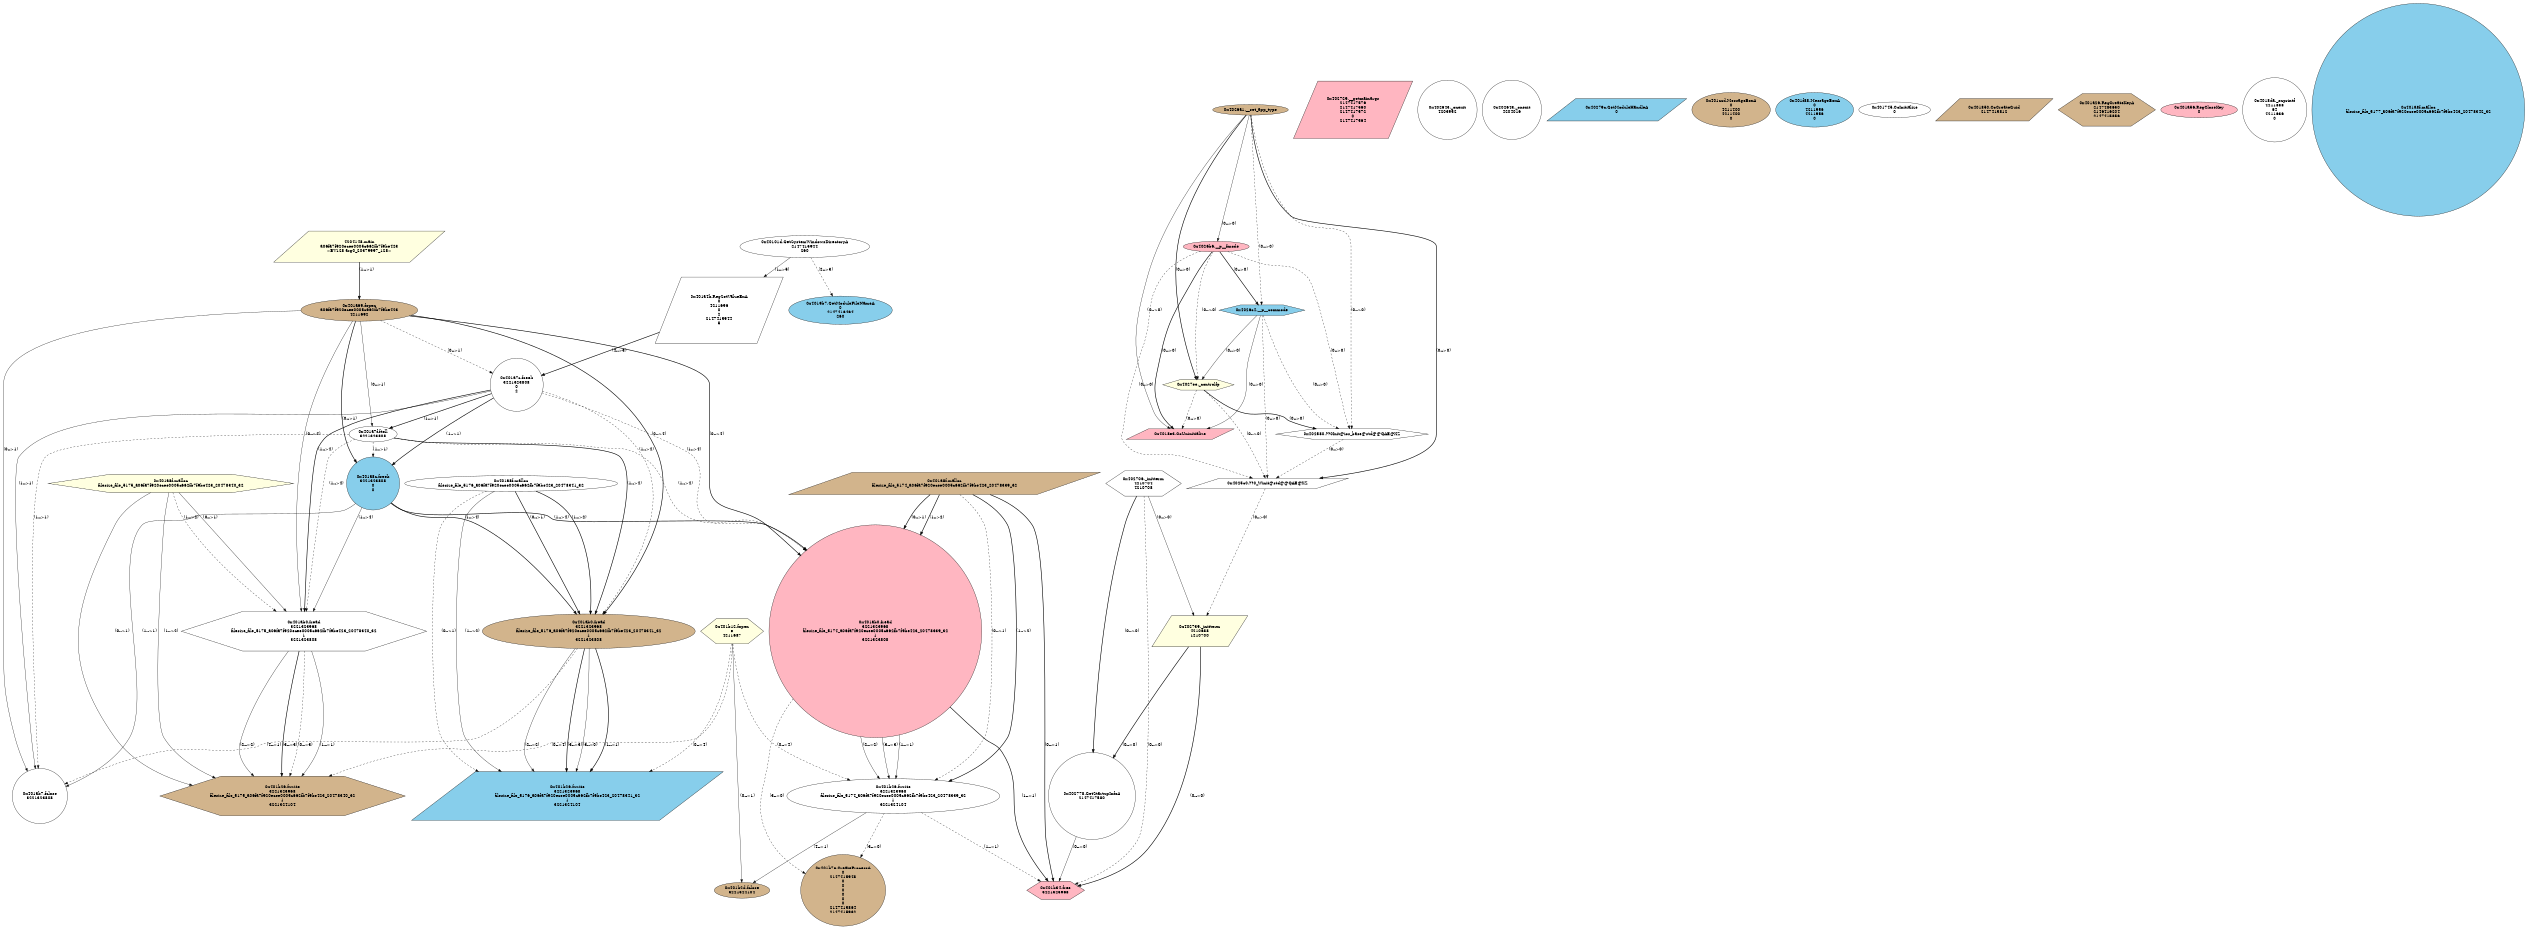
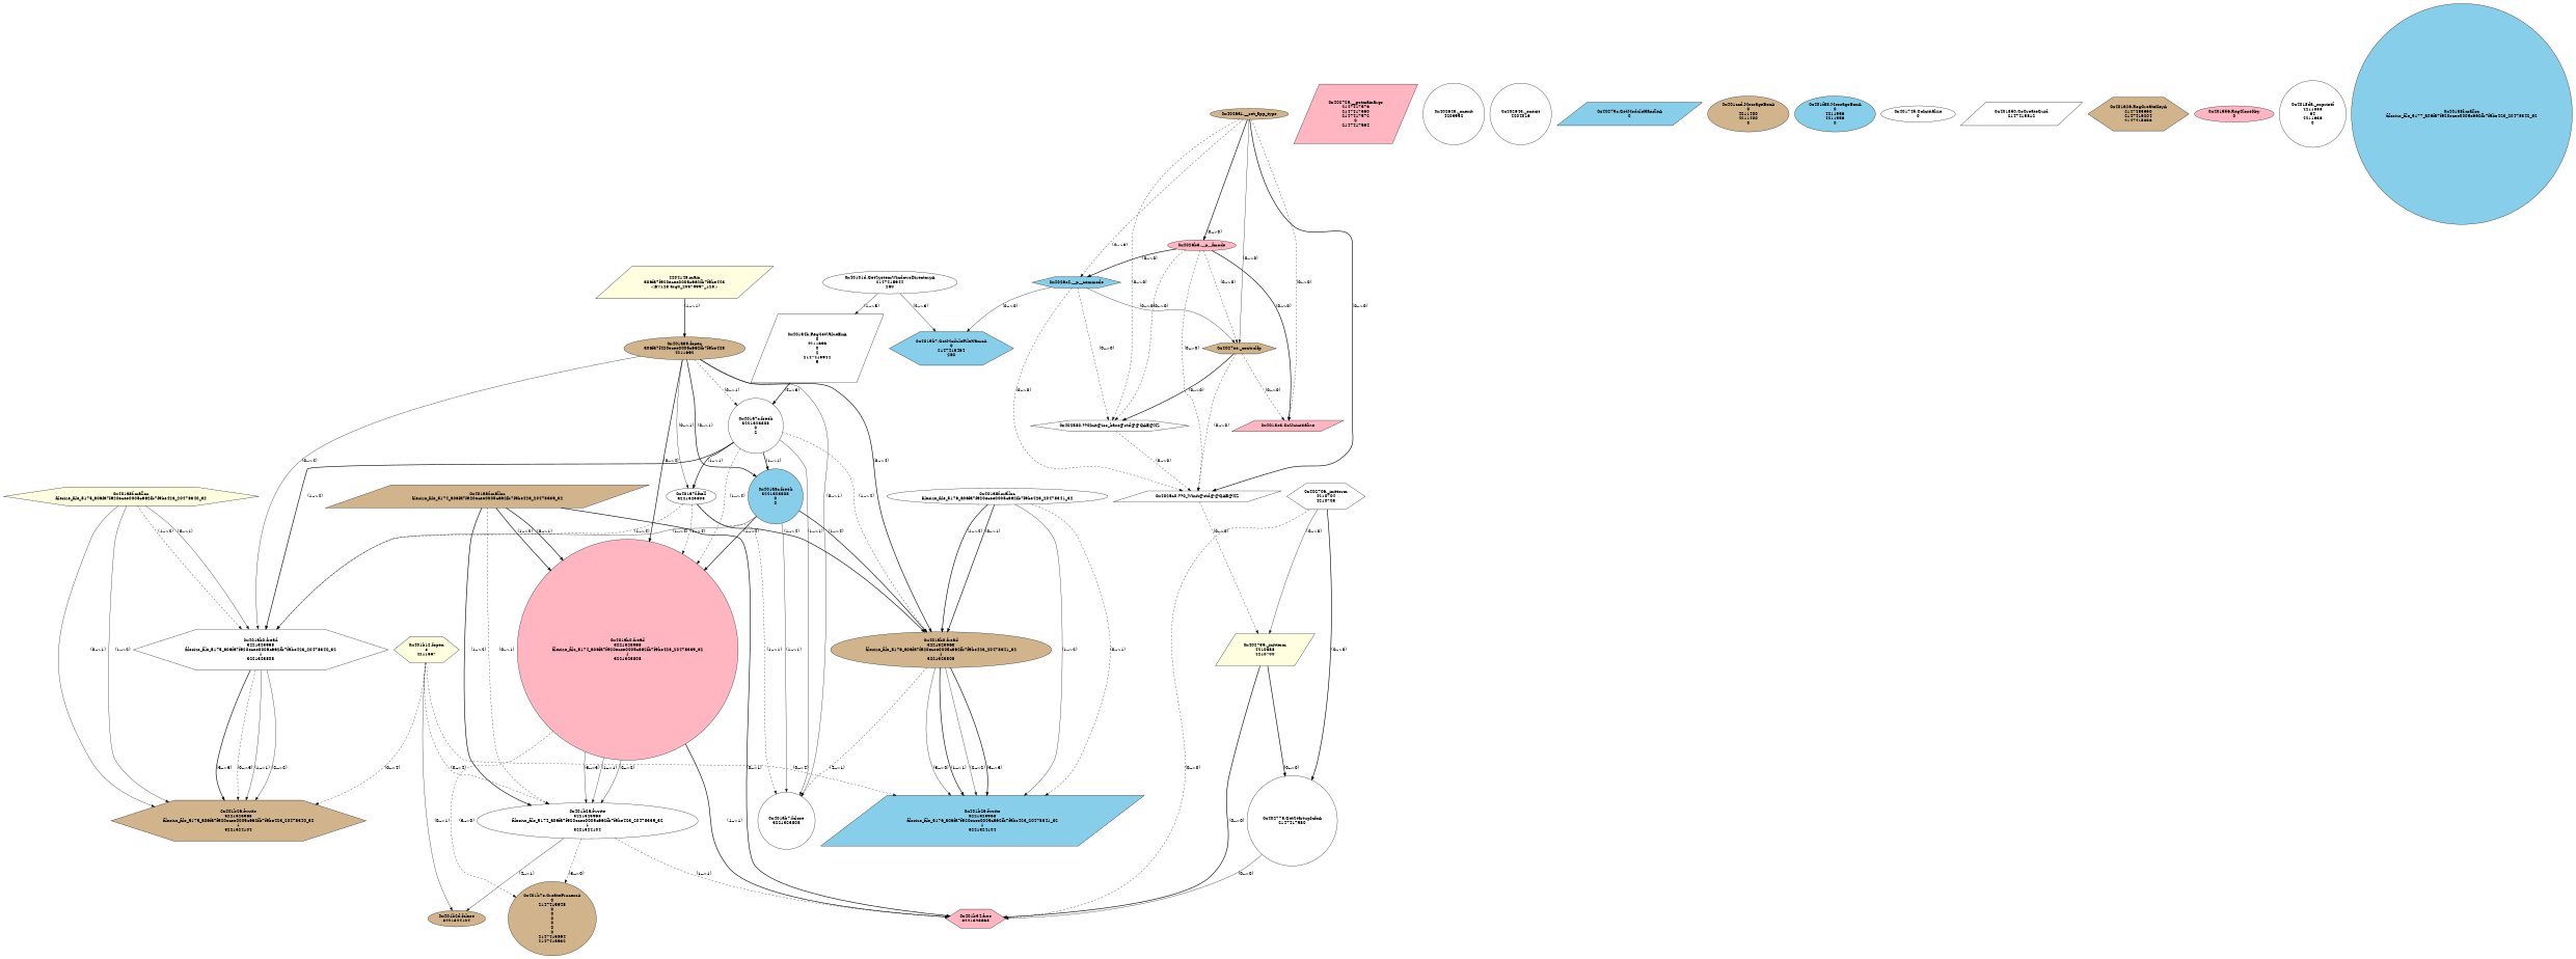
  digraph {
    node [fillcolor=white shape=ellipse style=filled]
    edge [style=dashed]
    n1 [fillcolor=lightyellow label="4204148.main\na06fa7f920ecee0005c662fb7f9be423\n<BV128 arg0_20379997_128>" shape=parallelogram]
-   n2 [fillcolor=tan label="0x401a69.fopen\na06fa7f920ecee0005c662fb7f9be423\n4211692"]
+   n2 [fillcolor=tan label="0x401a69.fopen\na06fa7f420ecee0005c662fb7f9be423\n4211692"]
    n3 [label="0x401a7c.fseek\n3221323808\n0\n2" shape=circle]
    n4 [label="0x401a7f.ftell\n3221323808"]
    n5 [fillcolor=skyblue label="0x401a8c.fseek\n3221323808\n0\n0" shape=circle]
    n6 [label="0x401ab0.fread\n3221323968\nfilesize_file_5175_a06fa7f920ecee0005c662fb7f9be423_20478340_32\n1\n3221323808" shape=hexagon]
    n7 [fillcolor=tan label="0x401ab0.fread\n3221323968\nfilesize_file_5176_a06fa7f920ecee0005c662fb7f9be423_20478341_32\n1\n3221323808"]
    n8 [label="0x401ab7.fclose\n3221323808" shape=circle]
    n9 [fillcolor=lightpink label="0x401ab0.fread\n3221323968\nfilesize_file_5174_a06fa7f920ecee0005c662fb7f9be423_20478339_32\n1\n3221323808" shape=circle]
    n10 [fillcolor=tan label="0x4026a1.__set_app_type\n"]
    n11 [fillcolor=lightpink label="0x4026b6.__p__fmode\n"]
    n12 [fillcolor=skyblue label="0x4026c4.__p__commode\n" shape=hexagon]
-   n13 [fillcolor=lightyellow label="0x4027ee._controlfp\n" shape=hexagon]
+   n13 [fillcolor=tan label="0x4027ee._controlfp\n" shape=hexagon]
    n14 [label="0x402580.??0Init@ios_base@std@@QAE@XZ\n" shape=hexagon]
    n15 [label="0x4025c0.??0_Winit@std@@QAE@XZ\n" shape=parallelogram]
    n16 [fillcolor=lightpink label="0x4018e3.CoUninitialize\n" shape=parallelogram]
-   n17 [fillcolor=lightyellow label="0x402739._initterm\n4210688\n1210700" shape=parallelogram]
+   n17 [fillcolor=lightyellow label="0x402739._initterm\n4210688\n4210700" shape=parallelogram]
    n18 [label="0x402706._initterm\n4210704\n4210708" shape=hexagon]
    n19 [label="0x402778.GetStartupInfoA\n2147417580" shape=circle]
    n20 [fillcolor=lightpink label="0x401b34.free\n3221323968" shape=hexagon]
    n21 [fillcolor=lightpink label="0x402729.__getmainargs\n2147417576\n2147417560\n2147417572\n0\n2147417564" shape=parallelogram]
    n22 [label="0x402643._onexit\n4203952" shape=circle]
    n23 [label="0x402643._onexit\n4204016" shape=circle]
    n24 [fillcolor=skyblue label="0x40279c.GetModuleHandleA\n0" shape=parallelogram]
    n25 [fillcolor=tan label="0x401ccd.MessageBoxA\n0\n4211400\n4211400\n0"]
    n26 [fillcolor=skyblue label="0x401f88.MessageBoxA\n0\n4211956\n4211956\n0"]
    n27 [label="0x401745.CoInitialize\n0"]
-   n28 [fillcolor=tan label="0x401850.CoCreateGuid\n2147415812" shape=parallelogram]
+   n28 [label="0x401850.CoCreateGuid\n2147415812" shape=parallelogram]
    n29 [label="0x40101d.GetSystemWindowsDirectoryA\n2147415944\n260"]
-   n30 [fillcolor=skyblue label="0x4019b7.GetModuleFileNameA\n0\n2147416464\n260"]
+   n30 [fillcolor=skyblue label="0x4019b7.GetModuleFileNameA\n0\n2147416464\n260" shape=hexagon]
    n31 [label="0x401a4b.RegSetValueExA\n0\n4211696\n0\n2\n2147415944\n5" shape=parallelogram]
-   n32 [fillcolor=tan label="0x401a26.RegCreateKeyA\n2147483650\n2146416204\n2147415856" shape=hexagon]
+   n32 [fillcolor=tan label="0x401a26.RegCreateKeyA\n2147483650\n2147416204\n2147415856" shape=hexagon]
    n33 [fillcolor=lightpink label="0x401a56.RegCloseKey\n0"]
    n34 [fillcolor=tan label="0x401b26.fwrite\n3221323968\nfilesize_file_5175_a06fa7f920ecee0005c662fb7f9be423_20478340_32\n1\n3221324104" shape=hexagon]
    n35 [fillcolor=skyblue label="0x401b26.fwrite\n3221323968\nfilesize_file_5176_a06fa7f920ecee0005c662fb7f9be423_20478341_32\n1\n3221324104" shape=parallelogram]
    n36 [label="0x401b26.fwrite\n3221323968\nfilesize_file_5174_a06fa7f920ecee0005c662fb7f9be423_20478339_32\n1\n3221324104"]
    n37 [fillcolor=tan label="0x401b7e.CreateProcessA\n0\n2147415948\n0\n0\n0\n0\n0\n0\n2147415864\n2147415932"]
    n38 [fillcolor=lightyellow label="0x401a8f.malloc\nfilesize_file_5175_a06fa7f920ecee0005c662fb7f9be423_20478340_32" shape=hexagon]
    n39 [label="0x4018da._snprintf\n4211888\n64\n4211636\n0" shape=circle]
    n40 [label="0x401a8f.malloc\nfilesize_file_5176_a06fa7f920ecee0005c662fb7f9be423_20478341_32"]
    n41 [fillcolor=lightyellow label="0x401b12.fopen\ne\n4211687" shape=hexagon]
    n42 [fillcolor=tan label="0x401b2d.fclose\n3221324104"]
    n43 [fillcolor=tan label="0x401a8f.malloc\nfilesize_file_5174_a06fa7f920ecee0005c662fb7f9be423_20478339_32" shape=parallelogram]
    n44 [fillcolor=skyblue label="0x401a8f.malloc\nfilesize_file_5177_a06fa7f920ecee0005c662fb7f9be423_20478342_32" shape=circle]
    n1 -> n2 [label="(1-->1)" style=bold]
    n2 -> n3 [label="(0-->1)"]
    n2 -> n4 [label="(0-->1)" style=solid]
    n2 -> n5 [label="(0-->1)" style=bold]
    n2 -> n6 [label="(0-->4)" style=solid]
    n2 -> n7 [label="(0-->4)" style=bold]
    n2 -> n8 [label="(0-->1)" style=solid]
    n2 -> n9 [label="(0-->4)" style=bold]
    n3 -> n4 [label="(1-->1)" style=bold]
    n3 -> n5 [label="(1-->1)" style=bold]
    n3 -> n6 [label="(1-->4)" style=bold]
    n3 -> n7 [label="(1-->4)"]
    n3 -> n8 [label="(1-->1)" style=solid]
    n3 -> n9 [label="(1-->4)"]
-   n4 -> n5 [label="(1-->1)"]
    n4 -> n6 [label="(1-->4)"]
    n4 -> n7 [label="(1-->4)" style=bold]
    n4 -> n8 [label="(1-->1)"]
    n4 -> n9 [label="(1-->4)"]
    n5 -> n6 [label="(1-->4)" style=solid]
    n5 -> n7 [label="(1-->4)" style=bold]
    n5 -> n8 [label="(1-->1)" style=solid]
    n5 -> n9 [label="(1-->4)" style=bold]
    n6 -> n34 [label="(1-->1)" style=solid]
    n6 -> n34 [label="(2-->2)" style=solid]
    n6 -> n34 [label="(3-->3)" style=bold]
    n6 -> n34 [label="(0-->3)"]
    n7 -> n8 [label="(4-->1)"]
    n7 -> n35 [label="(1-->1)" style=bold]
    n7 -> n35 [label="(2-->2)" style=solid]
    n7 -> n35 [label="(3-->3)" style=bold]
    n7 -> n35 [label="(3-->0)" style=solid]
    n9 -> n20 [label="(1-->1)" style=bold]
    n9 -> n36 [label="(1-->1)" style=solid]
    n9 -> n36 [label="(2-->2)" style=solid]
    n9 -> n36 [label="(3-->3)" style=solid]
    n9 -> n37 [label="(3-->0)"]
-   n10 -> n11 [label="(0-->0)" style=solid]
+   n10 -> n11 [label="(0-->0)" style=bold]
    n10 -> n12 [label="(0-->0)"]
-   n10 -> n13 [label="(0-->0)" style=bold]
+   n10 -> n13 [label="(0-->0)" style=solid]
    n10 -> n14 [label="(0-->0)"]
    n10 -> n15 [label="(0-->0)" style=bold]
-   n10 -> n16 [label="(0-->0)" style=solid]
+   n10 -> n16 [label="(0-->0)"]
    n11 -> n12 [label="(0-->0)" style=bold]
    n11 -> n13 [label="(0-->0)"]
    n11 -> n14 [label="(0-->0)"]
    n11 -> n15 [label="(0-->0)"]
    n11 -> n16 [label="(0-->0)" style=bold]
    n12 -> n13 [label="(0-->0)" style=solid]
    n12 -> n14 [label="(0-->0)"]
    n12 -> n15 [label="(0-->0)"]
-   n12 -> n16 [label="(0-->0)" style=solid]
+   n12 -> n30 [label="(0-->0)" style=solid]
    n13 -> n14 [label="(0-->0)" style=bold]
    n13 -> n15 [label="(0-->0)"]
    n13 -> n16 [label="(0-->0)"]
    n14 -> n15 [label="(0-->0)"]
    n15 -> n17 [label="(0-->0)"]
    n17 -> n19 [label="(0-->0)" style=bold]
    n17 -> n20 [label="(0-->0)" style=bold]
    n18 -> n17 [label="(0-->0)" style=solid]
    n18 -> n19 [label="(0-->0)" style=bold]
    n18 -> n20 [label="(0-->0)"]
    n19 -> n20 [label="(0-->0)" style=solid]
-   n29 -> n30 [label="(2-->3)"]
+   n29 -> n30 [label="(2-->3)" style=solid]
    n29 -> n31 [label="(1-->5)" style=solid]
    n31 -> n3 [label="(4-->3)" style=bold]
    n36 -> n20 [label="(1-->1)"]
    n36 -> n37 [label="(3-->0)"]
    n36 -> n42 [label="(4-->1)" style=solid]
    n38 -> n6 [label="(0-->1)" style=solid]
    n38 -> n6 [label="(1-->2)"]
    n38 -> n34 [label="(0-->1)" style=solid]
    n38 -> n34 [label="(1-->2)" style=solid]
    n40 -> n7 [label="(0-->1)" style=bold]
    n40 -> n7 [label="(1-->2)" style=bold]
    n40 -> n35 [label="(0-->1)"]
    n40 -> n35 [label="(1-->2)" style=solid]
    n41 -> n34 [label="(0-->4)"]
    n41 -> n35 [label="(0-->4)"]
    n41 -> n36 [label="(0-->4)"]
    n41 -> n42 [label="(0-->1)" style=solid]
    n43 -> n9 [label="(0-->1)" style=bold]
    n43 -> n9 [label="(1-->2)" style=bold]
    n43 -> n20 [label="(0-->1)" style=bold]
    n43 -> n36 [label="(0-->1)"]
    n43 -> n36 [label="(1-->2)" style=bold]
  }
